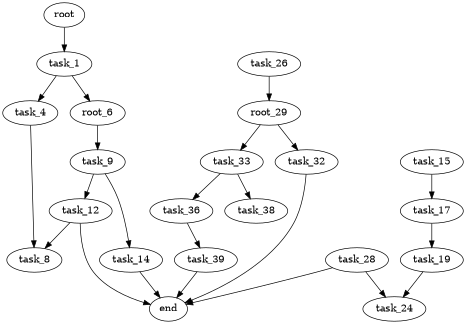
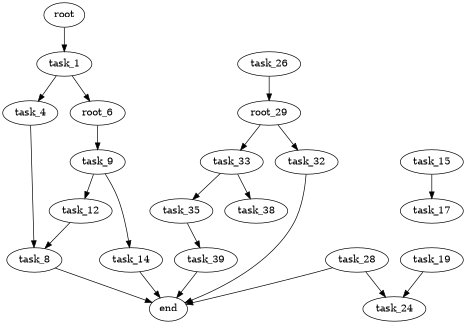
  digraph {
    root
    task_1
    task_4
    n4 [label=root_6]
    task_8
    task_9
    end
    task_12
    task_14
    task_15
    task_17
    task_19
    task_24
    n14 [label=root_29]
    task_26
    task_28
    task_32
    task_33
-   task_36
+   task_36 [label=task_35]
    task_38
    task_39
    root -> task_1
    task_1 -> task_4
    task_1 -> n4
    task_4 -> task_8
    n4 -> task_9
-   task_12 -> end
+   task_8 -> end
    task_9 -> task_12
    task_9 -> task_14
    task_12 -> task_8
    task_14 -> end
    task_15 -> task_17
-   task_17 -> task_19
    task_19 -> task_24
    n14 -> task_32
    n14 -> task_33
    task_26 -> n14
    task_28 -> end
    task_28 -> task_24
    task_32 -> end
    task_33 -> task_36
    task_33 -> task_38
    task_36 -> task_39
    task_39 -> end
  }
